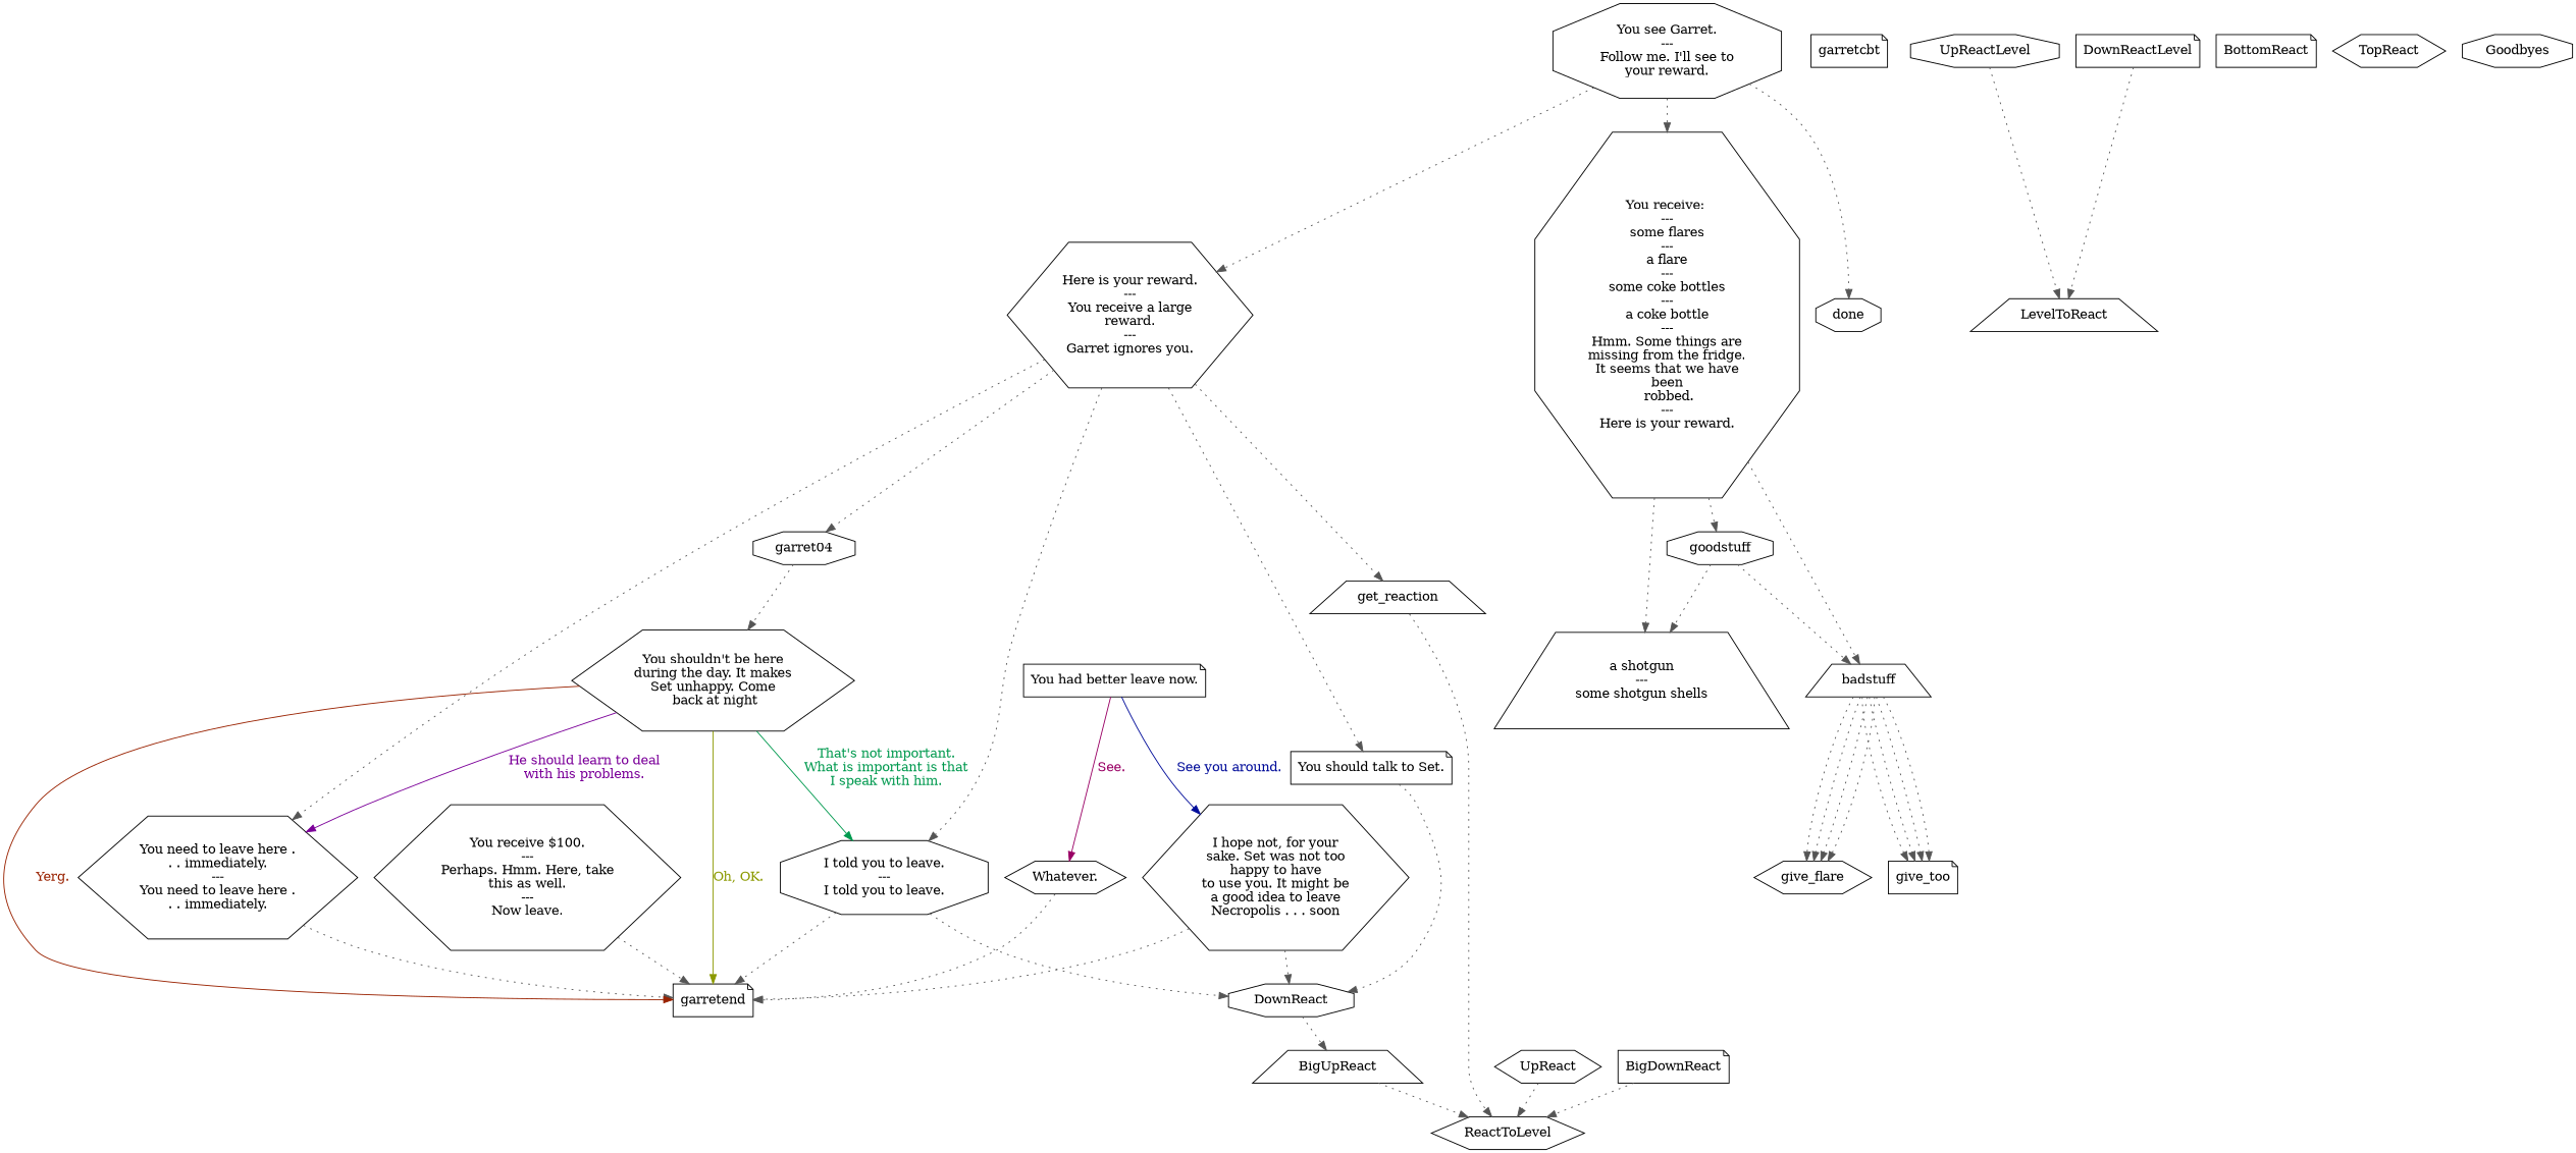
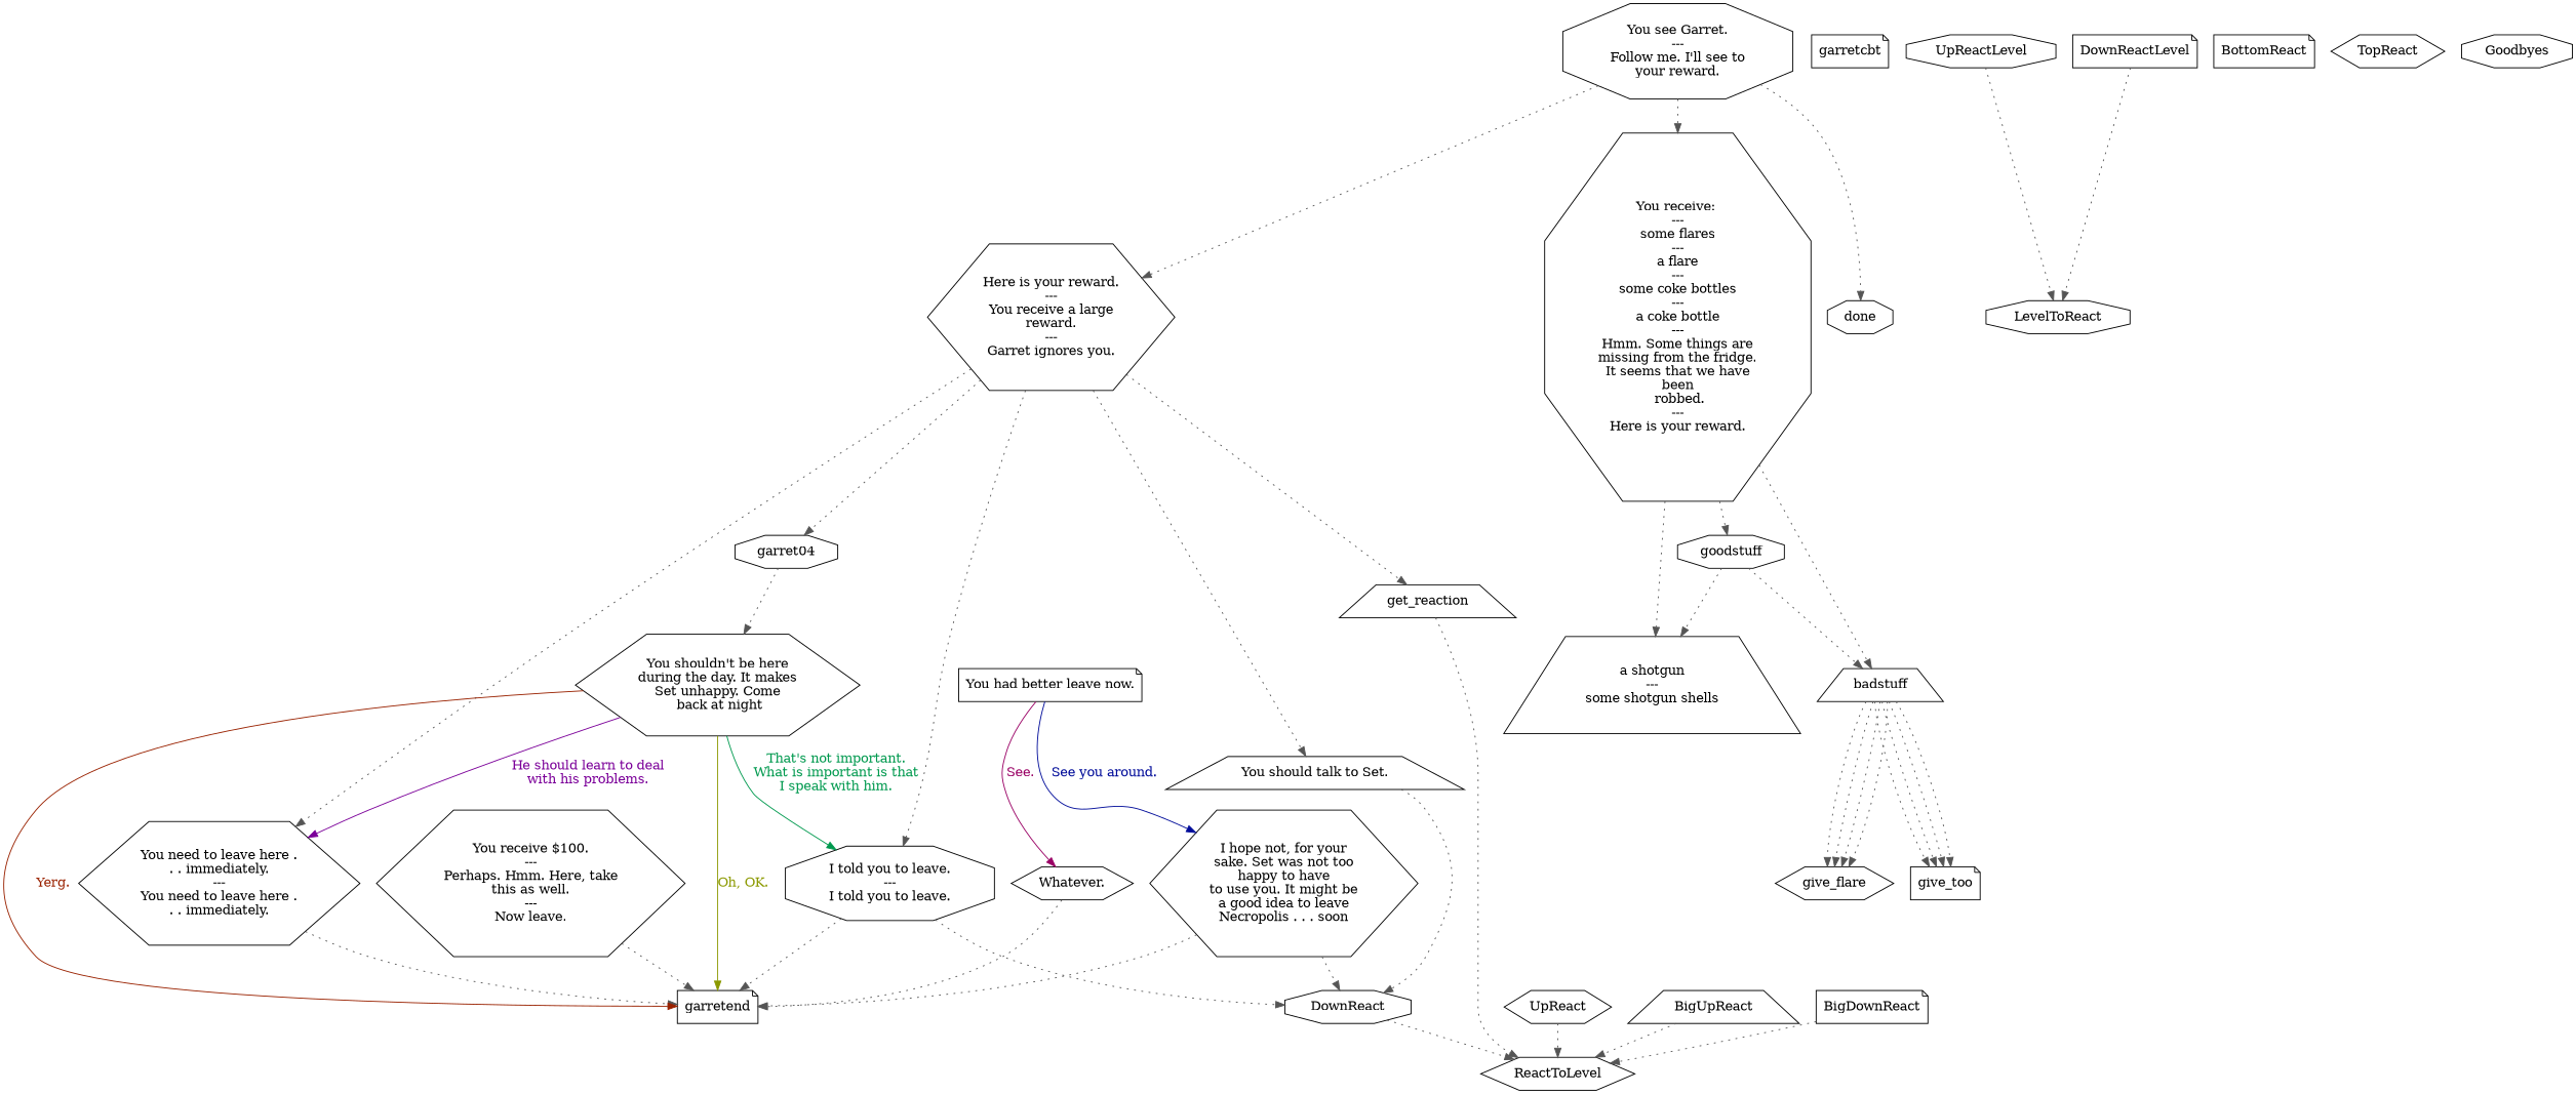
  digraph {
    node [color="#000000" fillcolor="#FFFFFF" shape=hexagon style=filled]
    edge [color="#555555" style=dotted]
    n1 [label="You see Garret.\n---\nFollow me. I'll see to\nyour reward." shape=octagon]
    n2 [label="Here is your reward.\n---\nYou receive a large\nreward.\n---\nGarret ignores you."]
    n3 [label="You receive: \n---\nsome flares\n---\na flare\n---\nsome coke bottles\n---\na coke bottle\n---\nHmm. Some things are\nmissing from the fridge.\nIt seems that we have\nbeen\n robbed.\n---\nHere is your reward." shape=octagon]
    done [shape=octagon]
    get_reaction [shape=trapezium]
    n6 [label="I told you to leave.\n---\nI told you to leave." shape=octagon]
    garret04 [shape=octagon]
    n8 [label="You need to leave here .\n. . immediately.\n---\nYou need to leave here .\n. . immediately."]
-   n9 [label="You should talk to Set." shape=note]
+   n9 [label="You should talk to Set." shape=trapezium]
    goodstuff [shape=octagon]
    n11 [label="a shotgun\n---\nsome shotgun shells" shape=trapezium]
    badstuff [shape=trapezium]
    ReactToLevel
    garretend [shape=note]
    DownReact [shape=octagon]
    n16 [label="You shouldn't be here\nduring the day. It makes\nSet unhappy. Come\n back at night"]
    give_flare
    n18 [label=give_too shape=note]
    garretcbt [shape=note]
    n20 [label="You had better leave now." shape=note]
    n21 [label="I hope not, for your\nsake. Set was not too\nhappy to have\nto use you. It might be\na good idea to leave\nNecropolis . . . soon"]
    n22 [label="Whatever."]
    n23 [label="You receive $100.\n---\nPerhaps. Hmm. Here, take\nthis as well.\n---\nNow leave."]
-   LevelToReact [shape=trapezium]
+   LevelToReact [shape=octagon]
    UpReact
    BottomReact [shape=note]
    TopReact
    BigUpReact [shape=trapezium]
    BigDownReact [shape=note]
    UpReactLevel [shape=octagon]
    DownReactLevel [shape=note]
    Goodbyes [shape=octagon]
    n1 -> n2
    n1 -> n3
    n1 -> done
    n2 -> get_reaction
    n2 -> n6
    n2 -> garret04
    n2 -> n8
    n2 -> n9
    n3 -> goodstuff
    n3 -> n11
    n3 -> badstuff
    get_reaction -> ReactToLevel
    n6 -> garretend
    n6 -> DownReact
    garret04 -> n16
    n8 -> garretend
    n9 -> DownReact
    goodstuff -> n11
    goodstuff -> badstuff
    badstuff -> give_flare
    badstuff -> give_flare
    badstuff -> give_flare
    badstuff -> give_flare
    badstuff -> n18
    badstuff -> n18
    badstuff -> n18
    badstuff -> n18
-   DownReact -> BigUpReact
+   DownReact -> ReactToLevel
    n16 -> n6 [color="#00994E" fontcolor="#00994E" label="That's not important.\nWhat is important is that\nI speak with him." style=""]
    n16 -> n8 [color="#7B0099" fontcolor="#7B0099" label="He should learn to deal\nwith his problems." style=""]
    n16 -> garretend [color="#8B9900" fontcolor="#8B9900" label="Oh, OK." style=""]
    n16 -> garretend [color="#992100" fontcolor="#992100" label="Yerg." style=""]
    n20 -> n21 [color="#000B99" fontcolor="#000B99" label="See you around." style=""]
    n20 -> n22 [color="#990064" fontcolor="#990064" label="See." style=""]
    n21 -> garretend
    n21 -> DownReact
    n22 -> garretend
    n23 -> garretend
    UpReact -> ReactToLevel
    BigUpReact -> ReactToLevel
    BigDownReact -> ReactToLevel
    UpReactLevel -> LevelToReact
    DownReactLevel -> LevelToReact
  }
